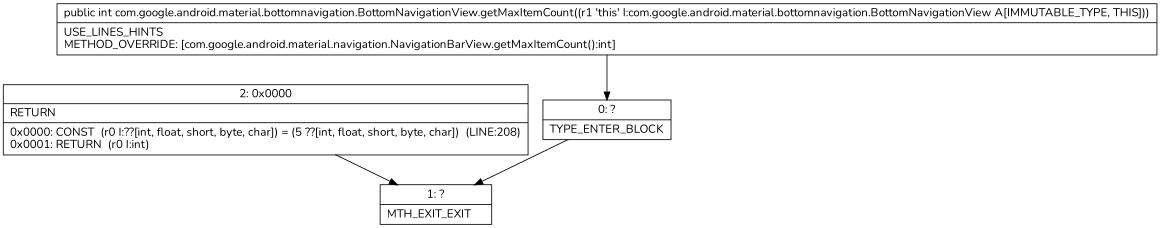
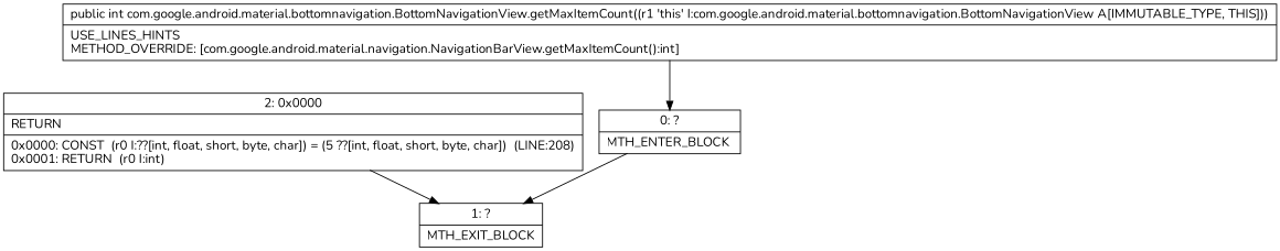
  digraph {
    fontname=Nunito
    node [fontname=Nunito shape=record]
    edge [fontname=Nunito]
-   n1 [label="{0\:\ ?|TYPE_ENTER_BLOCK\l}"]
-   n2 [label="{1\:\ ?|MTH_EXIT_EXIT\l}"]
+   n1 [label="{0\:\ ?|MTH_ENTER_BLOCK\l}"]
+   n2 [label="{1\:\ ?|MTH_EXIT_BLOCK\l}"]
    n3 [label="{2\:\ 0x0000|RETURN\l|0x0000: CONST  (r0 I:??[int, float, short, byte, char]) = (5 ??[int, float, short, byte, char])  (LINE:208)\l0x0001: RETURN  (r0 I:int) \l}"]
    n4 [label="{public int com.google.android.material.bottomnavigation.BottomNavigationView.getMaxItemCount((r1 'this' I:com.google.android.material.bottomnavigation.BottomNavigationView A[IMMUTABLE_TYPE, THIS]))  | USE_LINES_HINTS\lMETHOD_OVERRIDE: [com.google.android.material.navigation.NavigationBarView.getMaxItemCount():int]\l}"]
    n1 -> n2
    n3 -> n2
    n4 -> n1
  }
